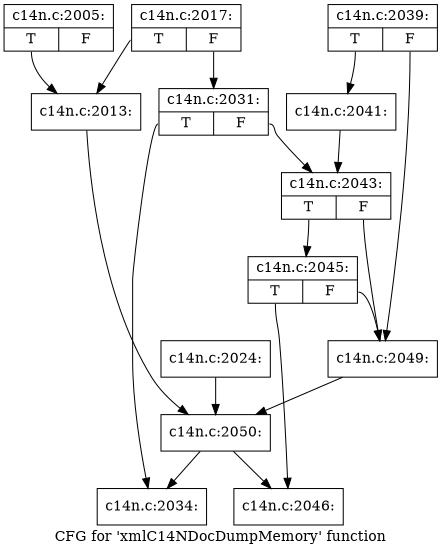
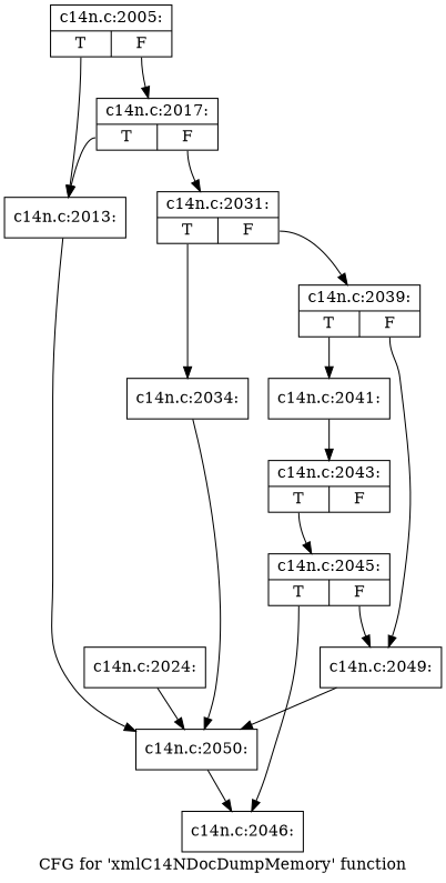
  digraph {
    label="CFG for 'xmlC14NDocDumpMemory' function"
    node [shape=record]
    n1 [label="{c14n.c:2005:|{<s0>T|<s1>F}}"]
    n2 [label="{c14n.c:2013:}"]
    n3 [label="{c14n.c:2017:|{<s0>T|<s1>F}}"]
    n4 [label="{c14n.c:2050:}"]
    n5 [label="{c14n.c:2031:|{<s0>T|<s1>F}}"]
    n6 [label="{c14n.c:2046:}"]
    n7 [label="{c14n.c:2024:}"]
    n8 [label="{c14n.c:2034:}"]
    n9 [label="{c14n.c:2039:|{<s0>T|<s1>F}}"]
    n10 [label="{c14n.c:2041:}"]
    n11 [label="{c14n.c:2049:}"]
    n12 [label="{c14n.c:2043:|{<s0>T|<s1>F}}"]
    n13 [label="{c14n.c:2045:|{<s0>T|<s1>F}}"]
    n1 -> n2 [tailport=s0]
+   n1 -> n3 [tailport=s1]
    n2 -> n4
    n3 -> n2 [tailport=s0]
    n3 -> n5 [tailport=s1]
    n4 -> n6
    n5 -> n8 [tailport=s0]
-   n5 -> n12 [tailport=s1]
+   n5 -> n9 [tailport=s1]
    n7 -> n4
-   n4 -> n8
+   n8 -> n4
    n9 -> n10 [tailport=s0]
    n9 -> n11 [tailport=s1]
    n10 -> n12
    n11 -> n4
-   n12 -> n11 [tailport=s1]
    n12 -> n13 [tailport=s0]
    n13 -> n6 [tailport=s0]
    n13 -> n11 [tailport=s1]
  }
